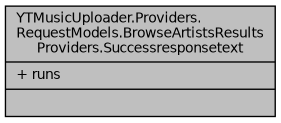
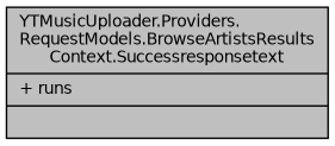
  digraph {
-   n1 [color=black fillcolor=grey75 fontcolor=black fontname=Helvetica fontsize=10 height=0.2 label="{YTMusicUploader.Providers.\lRequestModels.BrowseArtistsResults\lProviders.Successresponsetext\n|+ runs\l|}" shape=record style=filled width=0.4]
+   n1 [color=black fillcolor=grey75 fontcolor=black fontname=Helvetica fontsize=10 height=0.2 label="{YTMusicUploader.Providers.\lRequestModels.BrowseArtistsResults\lContext.Successresponsetext\n|+ runs\l|}" shape=record style=filled width=0.4]
  }
